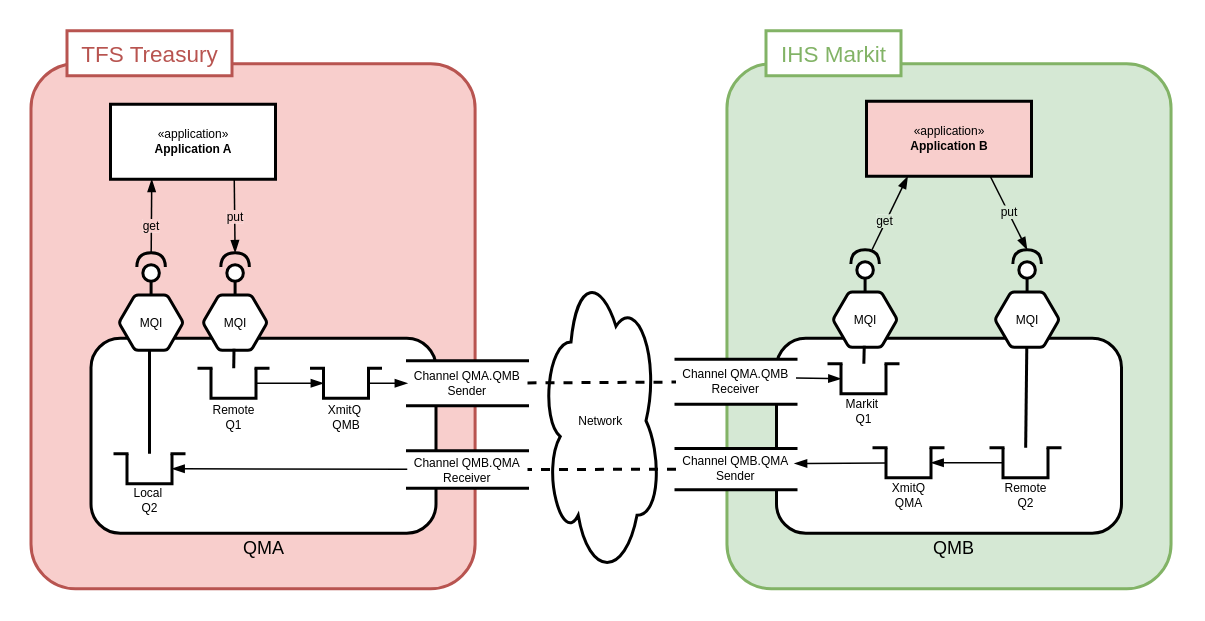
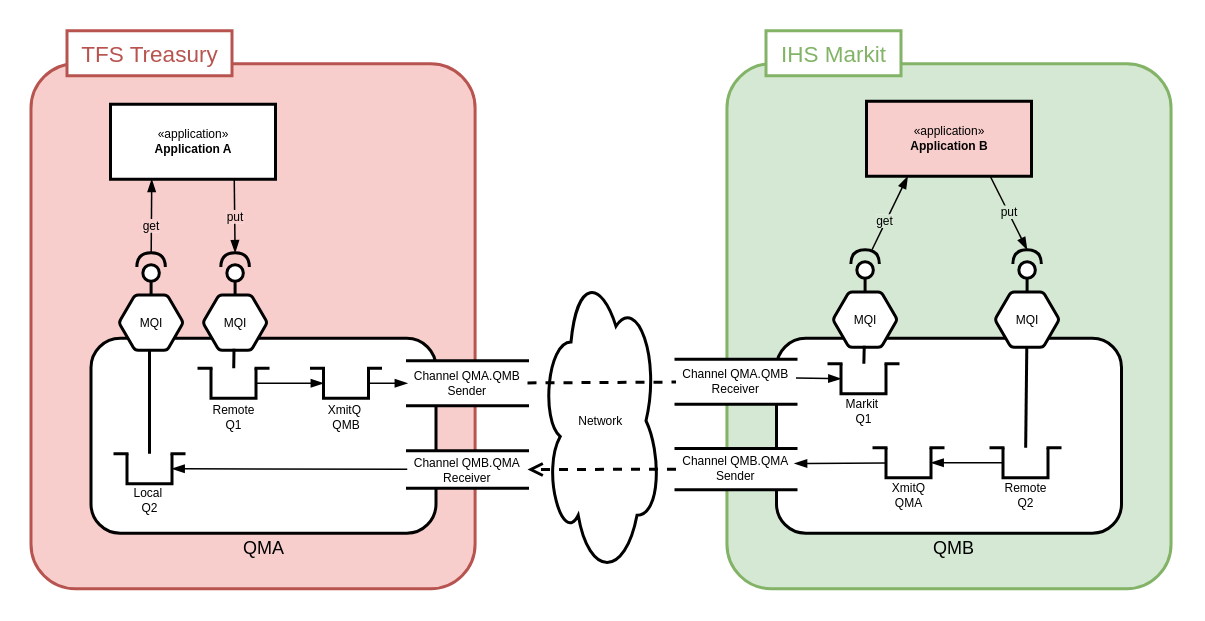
  <mxCell id="0" />
  <mxCell id="1" parent="0" />
  <mxCell id="2" value="" style="rounded=1;arcSize=10;dashed=0;fillColor=#d5e8d4;strokeWidth=2;fontSize=8;strokeColor=#82b366;" parent="1" vertex="1"><mxGeometry x="483.97" y="42" width="296.06" height="350" as="geometry" /></mxCell>
  <mxCell id="3" value="" style="rounded=1;arcSize=10;dashed=0;fillColor=#f8cecc;strokeWidth=2;fontSize=8;labelBorderColor=#009999;strokeColor=#b85450;" parent="1" vertex="1"><mxGeometry x="20" y="42" width="296.06" height="350" as="geometry" /></mxCell>
  <mxCell id="4" value="" style="rounded=1;whiteSpace=wrap;html=1;strokeWidth=2;" parent="1" vertex="1"><mxGeometry x="60" y="225" width="230" height="130" as="geometry" /></mxCell>
  <mxCell id="5" value="" style="group" parent="1" vertex="1" connectable="0"><mxGeometry x="130" y="245" width="50" height="20" as="geometry" /></mxCell>
  <mxCell id="6" value="" style="group" parent="5" vertex="1" connectable="0"><mxGeometry width="50" height="20" as="geometry" /></mxCell>
  <mxCell id="7" value="" style="strokeWidth=2;html=1;shape=mxgraph.flowchart.annotation_1;align=left;pointerEvents=1;direction=north;" parent="6" vertex="1"><mxGeometry x="10" width="30" height="20" as="geometry" /></mxCell>
  <mxCell id="8" value="" style="endArrow=none;html=1;entryX=1;entryY=1;entryDx=0;entryDy=0;entryPerimeter=0;strokeWidth=2;" parent="6" edge="1"><mxGeometry width="50" height="50" relative="1" as="geometry"><mxPoint x="49" as="sourcePoint" /><mxPoint x="39" as="targetPoint" /></mxGeometry></mxCell>
  <mxCell id="9" value="" style="endArrow=none;html=1;entryX=1;entryY=1;entryDx=0;entryDy=0;entryPerimeter=0;strokeWidth=2;" parent="6" edge="1"><mxGeometry width="50" height="50" relative="1" as="geometry"><mxPoint x="11" as="sourcePoint" /><mxPoint x="1" as="targetPoint" /></mxGeometry></mxCell>
  <mxCell id="10" value="QMA" style="text;html=1;align=center;verticalAlign=middle;resizable=0;points=[];autosize=1;" parent="1" vertex="1"><mxGeometry x="155" y="355" width="40" height="20" as="geometry" /></mxCell>
  <mxCell id="11" value="Channel QMA.QMB&lt;br&gt;Sender" style="shape=partialRectangle;whiteSpace=wrap;html=1;top=0;bottom=0;fillColor=#ffffff;direction=south;strokeWidth=2;fontSize=8;" parent="1" vertex="1"><mxGeometry x="271" y="240" width="80" height="30" as="geometry" /></mxCell>
  <mxCell id="12" value="Remote &lt;br style=&quot;font-size: 8px&quot;&gt;Q1" style="text;html=1;align=center;verticalAlign=middle;resizable=0;points=[];autosize=1;fontSize=8;" parent="1" vertex="1"><mxGeometry x="135" y="263" width="40" height="30" as="geometry" /></mxCell>
  <mxCell id="13" value="" style="group" parent="1" vertex="1" connectable="0"><mxGeometry x="205" y="245" width="50" height="20" as="geometry" /></mxCell>
  <mxCell id="14" value="" style="group" parent="13" vertex="1" connectable="0"><mxGeometry width="50" height="20" as="geometry" /></mxCell>
  <mxCell id="15" value="" style="strokeWidth=2;html=1;shape=mxgraph.flowchart.annotation_1;align=left;pointerEvents=1;direction=north;" parent="14" vertex="1"><mxGeometry x="10" width="30" height="20" as="geometry" /></mxCell>
  <mxCell id="16" value="" style="endArrow=none;html=1;entryX=1;entryY=1;entryDx=0;entryDy=0;entryPerimeter=0;strokeWidth=2;" parent="14" edge="1"><mxGeometry width="50" height="50" relative="1" as="geometry"><mxPoint x="49" as="sourcePoint" /><mxPoint x="39" as="targetPoint" /></mxGeometry></mxCell>
  <mxCell id="17" value="" style="endArrow=none;html=1;entryX=1;entryY=1;entryDx=0;entryDy=0;entryPerimeter=0;strokeWidth=2;" parent="14" edge="1"><mxGeometry width="50" height="50" relative="1" as="geometry"><mxPoint x="11" as="sourcePoint" /><mxPoint x="1" as="targetPoint" /></mxGeometry></mxCell>
  <mxCell id="18" value="XmitQ&amp;nbsp;&lt;br style=&quot;font-size: 8px&quot;&gt;QMB" style="text;html=1;align=center;verticalAlign=middle;resizable=0;points=[];autosize=1;fontSize=8;" parent="1" vertex="1"><mxGeometry x="210" y="263" width="40" height="30" as="geometry" /></mxCell>
  <mxCell id="19" value="" style="group" parent="1" vertex="1" connectable="0"><mxGeometry x="74" y="302" width="50" height="20" as="geometry" /></mxCell>
  <mxCell id="20" value="" style="group" parent="19" vertex="1" connectable="0"><mxGeometry width="50" height="20" as="geometry" /></mxCell>
  <mxCell id="21" value="" style="strokeWidth=2;html=1;shape=mxgraph.flowchart.annotation_1;align=left;pointerEvents=1;direction=north;" parent="20" vertex="1"><mxGeometry x="10" width="30" height="20" as="geometry" /></mxCell>
  <mxCell id="22" value="" style="endArrow=none;html=1;entryX=1;entryY=1;entryDx=0;entryDy=0;entryPerimeter=0;strokeWidth=2;" parent="20" edge="1"><mxGeometry width="50" height="50" relative="1" as="geometry"><mxPoint x="49" as="sourcePoint" /><mxPoint x="39" as="targetPoint" /></mxGeometry></mxCell>
  <mxCell id="23" value="" style="endArrow=none;html=1;entryX=1;entryY=1;entryDx=0;entryDy=0;entryPerimeter=0;strokeWidth=2;" parent="20" edge="1"><mxGeometry width="50" height="50" relative="1" as="geometry"><mxPoint x="11" as="sourcePoint" /><mxPoint x="1" as="targetPoint" /></mxGeometry></mxCell>
  <mxCell id="24" value="Local&amp;nbsp;&lt;br style=&quot;font-size: 8px&quot;&gt;Q2" style="text;html=1;align=center;verticalAlign=middle;resizable=0;points=[];autosize=1;fontSize=8;" parent="1" vertex="1"><mxGeometry x="79" y="317.5" width="40" height="30" as="geometry" /></mxCell>
  <mxCell id="25" style="edgeStyle=none;rounded=0;orthogonalLoop=1;jettySize=auto;html=1;entryX=0.5;entryY=0;entryDx=0;entryDy=0;entryPerimeter=0;strokeWidth=1;fontSize=10;endArrow=blockThin;endFill=1;" parent="1" source="7" target="15" edge="1"><mxGeometry relative="1" as="geometry" /></mxCell>
  <mxCell id="26" style="edgeStyle=none;rounded=0;orthogonalLoop=1;jettySize=auto;html=1;entryX=0.5;entryY=1;entryDx=0;entryDy=0;endArrow=blockThin;endFill=1;strokeWidth=1;fontSize=10;" parent="1" source="15" target="11" edge="1"><mxGeometry relative="1" as="geometry" /></mxCell>
  <mxCell id="27" style="edgeStyle=none;rounded=0;orthogonalLoop=1;jettySize=auto;html=1;entryX=0.5;entryY=1;entryDx=0;entryDy=0;entryPerimeter=0;endArrow=blockThin;endFill=1;strokeWidth=1;fontSize=10;" parent="1" source="28" target="21" edge="1"><mxGeometry relative="1" as="geometry" /></mxCell>
  <mxCell id="28" value="Channel QMB.QMA&lt;br&gt;Receiver" style="shape=partialRectangle;whiteSpace=wrap;html=1;top=0;bottom=0;fillColor=#ffffff;direction=south;strokeWidth=2;fontSize=8;" parent="1" vertex="1"><mxGeometry x="271" y="300" width="80" height="25" as="geometry" /></mxCell>
  <mxCell id="29" value="" style="rounded=1;whiteSpace=wrap;html=1;strokeWidth=2;" parent="1" vertex="1"><mxGeometry x="517" y="225" width="230" height="130" as="geometry" /></mxCell>
  <mxCell id="30" value="" style="group" parent="1" vertex="1" connectable="0"><mxGeometry x="580" y="298" width="50" height="20" as="geometry" /></mxCell>
  <mxCell id="31" value="" style="group" parent="30" vertex="1" connectable="0"><mxGeometry width="50" height="20" as="geometry" /></mxCell>
  <mxCell id="32" value="" style="strokeWidth=2;html=1;shape=mxgraph.flowchart.annotation_1;align=left;pointerEvents=1;direction=north;" parent="31" vertex="1"><mxGeometry x="10" width="30" height="20" as="geometry" /></mxCell>
  <mxCell id="33" value="" style="endArrow=none;html=1;entryX=1;entryY=1;entryDx=0;entryDy=0;entryPerimeter=0;strokeWidth=2;" parent="31" edge="1"><mxGeometry width="50" height="50" relative="1" as="geometry"><mxPoint x="49" as="sourcePoint" /><mxPoint x="39" as="targetPoint" /></mxGeometry></mxCell>
  <mxCell id="34" value="" style="endArrow=none;html=1;entryX=1;entryY=1;entryDx=0;entryDy=0;entryPerimeter=0;strokeWidth=2;" parent="31" edge="1"><mxGeometry width="50" height="50" relative="1" as="geometry"><mxPoint x="11" as="sourcePoint" /><mxPoint x="1" as="targetPoint" /></mxGeometry></mxCell>
  <mxCell id="35" value="QMB" style="text;html=1;align=center;verticalAlign=middle;resizable=0;points=[];autosize=1;" parent="1" vertex="1"><mxGeometry x="615" y="355" width="40" height="20" as="geometry" /></mxCell>
  <mxCell id="36" style="edgeStyle=none;rounded=0;orthogonalLoop=1;jettySize=auto;html=1;exitX=0.5;exitY=0;exitDx=0;exitDy=0;entryX=0.5;entryY=0;entryDx=0;entryDy=0;entryPerimeter=0;endArrow=blockThin;endFill=1;strokeWidth=1;fontSize=8;" parent="1" target="46" edge="1"><mxGeometry relative="1" as="geometry"><mxPoint x="530" y="251.5" as="sourcePoint" /></mxGeometry></mxCell>
  <mxCell id="37" value="XmitQ&lt;br&gt;QMA" style="text;html=1;align=center;verticalAlign=middle;resizable=0;points=[];autosize=1;fontSize=8;" parent="1" vertex="1"><mxGeometry x="585" y="315" width="40" height="30" as="geometry" /></mxCell>
  <mxCell id="38" value="" style="group" parent="1" vertex="1" connectable="0"><mxGeometry x="658" y="298" width="50" height="20" as="geometry" /></mxCell>
  <mxCell id="39" value="" style="group" parent="38" vertex="1" connectable="0"><mxGeometry width="50" height="20" as="geometry" /></mxCell>
  <mxCell id="40" value="" style="strokeWidth=2;html=1;shape=mxgraph.flowchart.annotation_1;align=left;pointerEvents=1;direction=north;" parent="39" vertex="1"><mxGeometry x="10" width="30" height="20" as="geometry" /></mxCell>
  <mxCell id="41" value="" style="endArrow=none;html=1;entryX=1;entryY=1;entryDx=0;entryDy=0;entryPerimeter=0;strokeWidth=2;" parent="39" edge="1"><mxGeometry width="50" height="50" relative="1" as="geometry"><mxPoint x="49" as="sourcePoint" /><mxPoint x="39" as="targetPoint" /></mxGeometry></mxCell>
  <mxCell id="42" value="" style="endArrow=none;html=1;entryX=1;entryY=1;entryDx=0;entryDy=0;entryPerimeter=0;strokeWidth=2;" parent="39" edge="1"><mxGeometry width="50" height="50" relative="1" as="geometry"><mxPoint x="11" as="sourcePoint" /><mxPoint x="1" as="targetPoint" /></mxGeometry></mxCell>
  <mxCell id="43" value="Remote&lt;br&gt;Q2" style="text;html=1;align=center;verticalAlign=middle;resizable=0;points=[];autosize=1;fontSize=8;" parent="1" vertex="1"><mxGeometry x="663" y="315" width="40" height="30" as="geometry" /></mxCell>
  <mxCell id="44" value="" style="group" parent="1" vertex="1" connectable="0"><mxGeometry x="550" y="242" width="50" height="20" as="geometry" /></mxCell>
  <mxCell id="45" value="" style="group" parent="44" vertex="1" connectable="0"><mxGeometry width="50" height="20" as="geometry" /></mxCell>
  <mxCell id="46" value="" style="strokeWidth=2;html=1;shape=mxgraph.flowchart.annotation_1;align=left;pointerEvents=1;direction=north;" parent="45" vertex="1"><mxGeometry x="10" width="30" height="20" as="geometry" /></mxCell>
  <mxCell id="47" value="" style="endArrow=none;html=1;entryX=1;entryY=1;entryDx=0;entryDy=0;entryPerimeter=0;strokeWidth=2;" parent="45" edge="1"><mxGeometry width="50" height="50" relative="1" as="geometry"><mxPoint x="49" as="sourcePoint" /><mxPoint x="39" as="targetPoint" /></mxGeometry></mxCell>
  <mxCell id="48" value="" style="endArrow=none;html=1;entryX=1;entryY=1;entryDx=0;entryDy=0;entryPerimeter=0;strokeWidth=2;" parent="45" edge="1"><mxGeometry width="50" height="50" relative="1" as="geometry"><mxPoint x="11" as="sourcePoint" /><mxPoint x="1" as="targetPoint" /></mxGeometry></mxCell>
  <mxCell id="49" value="Markit&amp;nbsp;&lt;br style=&quot;font-size: 8px&quot;&gt;Q1" style="text;html=1;align=center;verticalAlign=middle;resizable=0;points=[];autosize=1;fontSize=8;" parent="1" vertex="1"><mxGeometry x="555" y="259" width="40" height="30" as="geometry" /></mxCell>
  <mxCell id="50" value="Channel QMB.QMA&lt;br&gt;Sender" style="shape=partialRectangle;whiteSpace=wrap;html=1;top=0;bottom=0;fillColor=#ffffff;direction=south;strokeWidth=2;fontSize=8;" parent="1" vertex="1"><mxGeometry x="450" y="298.5" width="80" height="27.5" as="geometry" /></mxCell>
  <mxCell id="51" value="Channel QMA.QMB&lt;br&gt;Receiver" style="shape=partialRectangle;whiteSpace=wrap;html=1;top=0;bottom=0;fillColor=#ffffff;direction=south;strokeWidth=2;fontSize=8;" parent="1" vertex="1"><mxGeometry x="450" y="239" width="80" height="30" as="geometry" /></mxCell>
  <mxCell id="52" value="Network" style="ellipse;shape=cloud;whiteSpace=wrap;html=1;strokeWidth=2;fillColor=#ffffff;fontSize=8;" parent="1" vertex="1"><mxGeometry x="360" y="175" width="80" height="210" as="geometry" /></mxCell>
  <mxCell id="53" style="edgeStyle=none;rounded=0;orthogonalLoop=1;jettySize=auto;html=1;endArrow=none;endFill=0;strokeWidth=2;fontSize=8;dashed=1;" parent="1" source="11" target="51" edge="1"><mxGeometry relative="1" as="geometry" /></mxCell>
  <mxCell id="54" value="&lt;span style=&quot;background-color: rgb(248 , 206 , 204)&quot;&gt;put&lt;/span&gt;" style="edgeStyle=none;rounded=0;orthogonalLoop=1;jettySize=auto;html=1;entryX=1;entryY=0.5;entryDx=0;entryDy=0;entryPerimeter=0;endArrow=blockThin;endFill=1;strokeWidth=1;fontSize=8;exitX=0.75;exitY=1;exitDx=0;exitDy=0;" parent="1" source="55" target="58" edge="1"><mxGeometry relative="1" as="geometry" /></mxCell>
  <mxCell id="55" value="«application»&lt;br&gt;&lt;b&gt;Application A&lt;/b&gt;" style="html=1;strokeWidth=2;fillColor=#ffffff;fontSize=8;" parent="1" vertex="1"><mxGeometry x="73" y="69" width="110" height="50" as="geometry" /></mxCell>
  <mxCell id="56" style="edgeStyle=none;rounded=0;orthogonalLoop=1;jettySize=auto;html=1;entryX=0;entryY=0.5;entryDx=0;entryDy=0;entryPerimeter=0;endArrow=none;endFill=0;strokeWidth=2;fontSize=8;" parent="1" source="57" target="58" edge="1"><mxGeometry relative="1" as="geometry" /></mxCell>
  <mxCell id="57" value="" style="shape=mxgraph.gcp.extras.blue_hexagon;html=1;fillColor=#FFFFFF;gradientColor=none;strokeColor=#000000;verticalLabelPosition=bottom;verticalAlign=top;align=center;fontColor=#4D4D4D;strokeWidth=2;" parent="1" vertex="1"><mxGeometry x="135" y="196.1" width="42.12" height="36.9" as="geometry" /></mxCell>
  <mxCell id="58" value="" style="shape=providedRequiredInterface;html=1;verticalLabelPosition=bottom;strokeWidth=2;fillColor=#ffffff;fontSize=8;direction=north;aspect=fixed;" parent="1" vertex="1"><mxGeometry x="146.56" y="168" width="19" height="19" as="geometry" /></mxCell>
  <mxCell id="59" style="edgeStyle=none;rounded=0;orthogonalLoop=1;jettySize=auto;html=1;endArrow=none;endFill=0;strokeWidth=2;fontSize=8;exitX=0.483;exitY=0.973;exitDx=0;exitDy=0;exitPerimeter=0;" parent="1" source="57" target="7" edge="1"><mxGeometry relative="1" as="geometry"><mxPoint x="155" y="205" as="sourcePoint" /></mxGeometry></mxCell>
  <mxCell id="60" value="&lt;span&gt;MQI&lt;/span&gt;" style="text;html=1;align=center;verticalAlign=middle;resizable=0;points=[];autosize=1;fontSize=8;fontStyle=0" parent="1" vertex="1"><mxGeometry x="141.06" y="204.55" width="30" height="20" as="geometry" /></mxCell>
  <mxCell id="61" style="edgeStyle=none;rounded=0;orthogonalLoop=1;jettySize=auto;html=1;entryX=0.475;entryY=1.009;entryDx=0;entryDy=0;endArrow=none;endFill=0;strokeWidth=2;fontSize=8;entryPerimeter=0;" parent="1" source="21" target="63" edge="1"><mxGeometry relative="1" as="geometry" /></mxCell>
  <mxCell id="62" style="edgeStyle=none;rounded=0;orthogonalLoop=1;jettySize=auto;html=1;entryX=0;entryY=0.5;entryDx=0;entryDy=0;entryPerimeter=0;endArrow=none;endFill=0;strokeWidth=2;fontSize=8;" parent="1" source="63" target="66" edge="1"><mxGeometry relative="1" as="geometry" /></mxCell>
  <mxCell id="63" value="" style="shape=mxgraph.gcp.extras.blue_hexagon;html=1;fillColor=#FFFFFF;gradientColor=none;strokeColor=#000000;verticalLabelPosition=bottom;verticalAlign=top;align=center;fontColor=#4D4D4D;strokeWidth=2;" parent="1" vertex="1"><mxGeometry x="79" y="196.1" width="42.12" height="36.9" as="geometry" /></mxCell>
  <mxCell id="64" style="edgeStyle=none;rounded=0;orthogonalLoop=1;jettySize=auto;html=1;entryX=0.25;entryY=1;entryDx=0;entryDy=0;endArrow=blockThin;endFill=1;strokeWidth=1;fontSize=8;" parent="1" source="66" target="55" edge="1"><mxGeometry relative="1" as="geometry" /></mxCell>
  <mxCell id="65" value="&lt;span style=&quot;background-color: rgb(248 , 206 , 204)&quot;&gt;get&lt;/span&gt;" style="edgeLabel;html=1;align=center;verticalAlign=middle;resizable=0;points=[];fontSize=8;" parent="64" vertex="1" connectable="0"><mxGeometry x="-0.245" y="1" relative="1" as="geometry"><mxPoint as="offset" /></mxGeometry></mxCell>
  <mxCell id="66" value="" style="shape=providedRequiredInterface;html=1;verticalLabelPosition=bottom;strokeWidth=2;fillColor=#ffffff;fontSize=8;direction=north;aspect=fixed;" parent="1" vertex="1"><mxGeometry x="90.56" y="168" width="19" height="19" as="geometry" /></mxCell>
  <mxCell id="67" value="&lt;span&gt;MQI&lt;/span&gt;" style="text;html=1;align=center;verticalAlign=middle;resizable=0;points=[];autosize=1;fontSize=8;fontStyle=0" parent="1" vertex="1"><mxGeometry x="85.06" y="204.55" width="30" height="20" as="geometry" /></mxCell>
  <mxCell id="68" value="put" style="edgeStyle=none;rounded=0;orthogonalLoop=1;jettySize=auto;html=1;entryX=1;entryY=0.5;entryDx=0;entryDy=0;entryPerimeter=0;endArrow=blockThin;endFill=1;strokeWidth=1;fontSize=8;exitX=0.75;exitY=1;exitDx=0;exitDy=0;labelBackgroundColor=#D5E8D4;" parent="1" source="69" target="72" edge="1"><mxGeometry relative="1" as="geometry" /></mxCell>
  <mxCell id="69" value="«application»&lt;br&gt;&lt;b&gt;Application B&lt;/b&gt;" style="html=1;strokeWidth=2;fillColor=#f8cecc;fontSize=8;" parent="1" vertex="1"><mxGeometry x="577" y="67" width="110" height="50" as="geometry" /></mxCell>
  <mxCell id="70" style="edgeStyle=none;rounded=0;orthogonalLoop=1;jettySize=auto;html=1;entryX=0;entryY=0.5;entryDx=0;entryDy=0;entryPerimeter=0;endArrow=none;endFill=0;strokeWidth=2;fontSize=8;" parent="1" source="71" target="72" edge="1"><mxGeometry relative="1" as="geometry" /></mxCell>
  <mxCell id="71" value="" style="shape=mxgraph.gcp.extras.blue_hexagon;html=1;fillColor=#FFFFFF;gradientColor=none;strokeColor=#000000;verticalLabelPosition=bottom;verticalAlign=top;align=center;fontColor=#4D4D4D;strokeWidth=2;" parent="1" vertex="1"><mxGeometry x="663" y="194.1" width="42.12" height="36.9" as="geometry" /></mxCell>
  <mxCell id="72" value="" style="shape=providedRequiredInterface;html=1;verticalLabelPosition=bottom;strokeWidth=2;fillColor=#ffffff;fontSize=8;direction=north;aspect=fixed;" parent="1" vertex="1"><mxGeometry x="674.56" y="166" width="19" height="19" as="geometry" /></mxCell>
  <mxCell id="73" value="&lt;span&gt;MQI&lt;/span&gt;" style="text;html=1;align=center;verticalAlign=middle;resizable=0;points=[];autosize=1;fontSize=8;fontStyle=0" parent="1" vertex="1"><mxGeometry x="669.06" y="202.55" width="30" height="20" as="geometry" /></mxCell>
  <mxCell id="74" style="edgeStyle=none;rounded=0;orthogonalLoop=1;jettySize=auto;html=1;entryX=0;entryY=0.5;entryDx=0;entryDy=0;entryPerimeter=0;endArrow=none;endFill=0;strokeWidth=2;fontSize=8;" parent="1" source="75" target="78" edge="1"><mxGeometry relative="1" as="geometry" /></mxCell>
  <mxCell id="75" value="" style="shape=mxgraph.gcp.extras.blue_hexagon;html=1;fillColor=#FFFFFF;gradientColor=none;strokeColor=#000000;verticalLabelPosition=bottom;verticalAlign=top;align=center;fontColor=#4D4D4D;strokeWidth=2;" parent="1" vertex="1"><mxGeometry x="555" y="194.1" width="42.12" height="36.9" as="geometry" /></mxCell>
  <mxCell id="76" style="edgeStyle=none;rounded=0;orthogonalLoop=1;jettySize=auto;html=1;entryX=0.25;entryY=1;entryDx=0;entryDy=0;endArrow=blockThin;endFill=1;strokeWidth=1;fontSize=8;labelBackgroundColor=#D5E8D4;" parent="1" source="78" target="69" edge="1"><mxGeometry relative="1" as="geometry" /></mxCell>
  <mxCell id="77" value="&lt;span style=&quot;background-color: rgb(213 , 232 , 212)&quot;&gt;get&lt;/span&gt;" style="edgeLabel;html=1;align=center;verticalAlign=middle;resizable=0;points=[];fontSize=8;" parent="76" vertex="1" connectable="0"><mxGeometry x="-0.245" y="1" relative="1" as="geometry"><mxPoint as="offset" /></mxGeometry></mxCell>
  <mxCell id="78" value="" style="shape=providedRequiredInterface;html=1;verticalLabelPosition=bottom;strokeWidth=2;fillColor=#ffffff;fontSize=8;direction=north;aspect=fixed;" parent="1" vertex="1"><mxGeometry x="566.56" y="166" width="19" height="19" as="geometry" /></mxCell>
  <mxCell id="79" value="&lt;span&gt;MQI&lt;/span&gt;" style="text;html=1;align=center;verticalAlign=middle;resizable=0;points=[];autosize=1;fontSize=8;fontStyle=0" parent="1" vertex="1"><mxGeometry x="561.06" y="202.55" width="30" height="20" as="geometry" /></mxCell>
- <mxCell id="80" style="edgeStyle=none;rounded=0;orthogonalLoop=1;jettySize=auto;html=1;entryX=0.5;entryY=0;entryDx=0;entryDy=0;endArrow=none;endFill=0;strokeWidth=2;fontSize=8;dashed=1;" parent="1" source="50" target="28" edge="1"><mxGeometry relative="1" as="geometry" /></mxCell>
+ <mxCell id="80" style="edgeStyle=none;rounded=0;orthogonalLoop=1;jettySize=auto;html=1;entryX=0.5;entryY=0;entryDx=0;entryDy=0;endArrow=open;endFill=0;strokeWidth=2;fontSize=8;dashed=1;" parent="1" source="50" target="28" edge="1"><mxGeometry relative="1" as="geometry" /></mxCell>
  <mxCell id="81" style="edgeStyle=none;rounded=0;orthogonalLoop=1;jettySize=auto;html=1;entryX=0.487;entryY=0.973;entryDx=0;entryDy=0;entryPerimeter=0;endArrow=none;endFill=0;strokeWidth=2;fontSize=8;" parent="1" source="46" target="75" edge="1"><mxGeometry relative="1" as="geometry" /></mxCell>
  <mxCell id="82" style="edgeStyle=none;rounded=0;orthogonalLoop=1;jettySize=auto;html=1;endArrow=none;endFill=0;strokeWidth=2;fontSize=8;" parent="1" source="40" target="71" edge="1"><mxGeometry relative="1" as="geometry" /></mxCell>
  <mxCell id="83" style="edgeStyle=none;rounded=0;orthogonalLoop=1;jettySize=auto;html=1;entryX=0.364;entryY=0.013;entryDx=0;entryDy=0;entryPerimeter=0;endArrow=blockThin;endFill=1;strokeWidth=1;fontSize=8;startArrow=none;startFill=0;" parent="1" source="32" target="50" edge="1"><mxGeometry relative="1" as="geometry" /></mxCell>
  <mxCell id="84" style="edgeStyle=none;rounded=0;orthogonalLoop=1;jettySize=auto;html=1;entryX=0.5;entryY=1;entryDx=0;entryDy=0;entryPerimeter=0;endArrow=blockThin;endFill=1;strokeWidth=1;fontSize=8;startArrow=none;startFill=0;" parent="1" source="40" target="32" edge="1"><mxGeometry relative="1" as="geometry" /></mxCell>
  <mxCell id="85" value="&lt;font color=&quot;#82b366&quot; style=&quot;font-size: 15px&quot;&gt;IHS Markit&lt;/font&gt;" style="text;html=1;align=center;verticalAlign=middle;resizable=0;points=[];autosize=1;fontSize=16;fillColor=#ffffff;strokeColor=#82B366;strokeWidth=2;" parent="1" vertex="1"><mxGeometry x="510" y="20" width="90" height="30" as="geometry" /></mxCell>
  <mxCell id="86" value="&lt;font style=&quot;font-size: 15px&quot; color=&quot;#b85450&quot;&gt;TFS Treasury&lt;/font&gt;" style="text;html=1;align=center;verticalAlign=middle;resizable=0;points=[];autosize=1;fontSize=16;fillColor=#ffffff;strokeColor=#B85450;strokeWidth=2;" parent="1" vertex="1"><mxGeometry x="44" y="20" width="110" height="30" as="geometry" /></mxCell>
